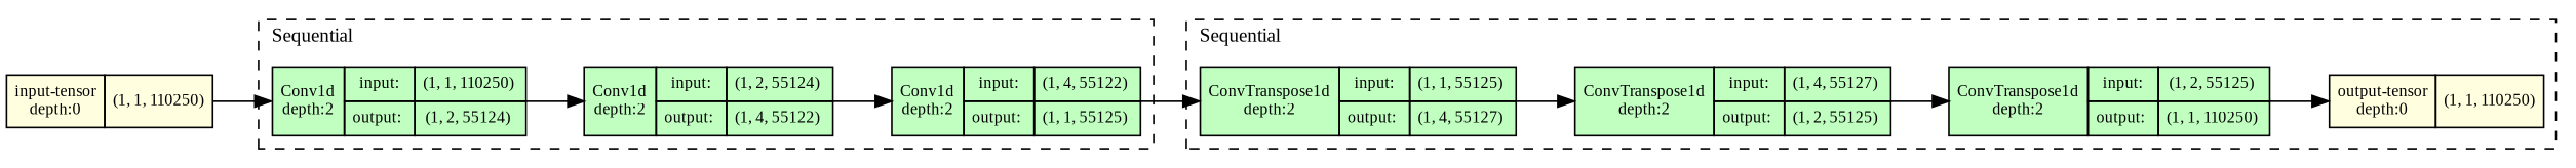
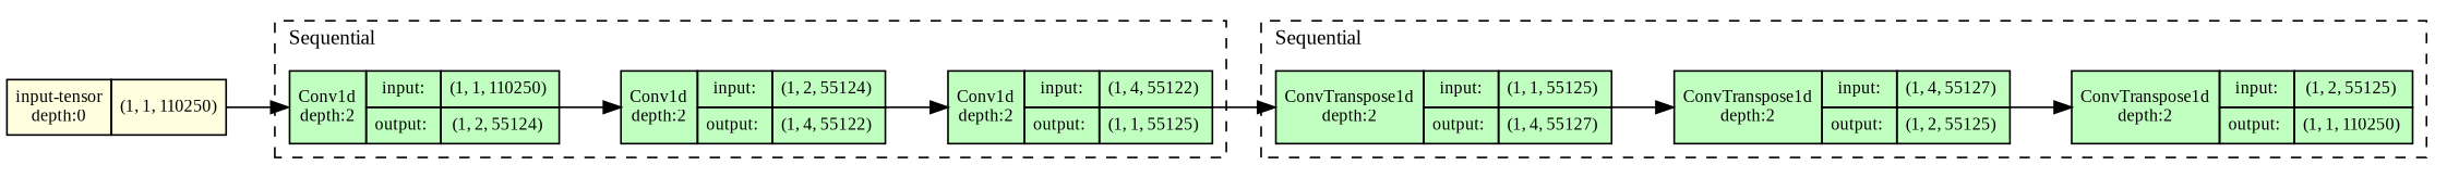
  strict digraph {
    ordering=in
    rankdir=LR
    fontname="Liberation Serif"
    node [align=left fillcolor=darkseagreen1 fontname="Liberation Serif" fontsize=10 margin=0 ranksep=0.1 shape=plaintext style=filled]
    edge [fontsize=10 fontname="Liberation Serif"]
    n1 [height=0.2 label=<                     <TABLE BORDER="0" CELLBORDER="1"                     CELLSPACING="0" CELLPADDING="4">                     <TR>                         <TD ROWSPAN="2">Conv1d<BR/>depth:2</TD>                         <TD COLSPAN="2">input:</TD>                         <TD COLSPAN="2">(1, 1, 110250) </TD>                     </TR>                     <TR>                         <TD COLSPAN="2">output: </TD>                         <TD COLSPAN="2">(1, 2, 55124) </TD>                     </TR>                     </TABLE>>]
    n2 [height=0.2 label=<                     <TABLE BORDER="0" CELLBORDER="1"                     CELLSPACING="0" CELLPADDING="4">                     <TR>                         <TD ROWSPAN="2">Conv1d<BR/>depth:2</TD>                         <TD COLSPAN="2">input:</TD>                         <TD COLSPAN="2">(1, 2, 55124) </TD>                     </TR>                     <TR>                         <TD COLSPAN="2">output: </TD>                         <TD COLSPAN="2">(1, 4, 55122) </TD>                     </TR>                     </TABLE>>]
    n3 [height=0.2 label=<                     <TABLE BORDER="0" CELLBORDER="1"                     CELLSPACING="0" CELLPADDING="4">                     <TR>                         <TD ROWSPAN="2">Conv1d<BR/>depth:2</TD>                         <TD COLSPAN="2">input:</TD>                         <TD COLSPAN="2">(1, 4, 55122) </TD>                     </TR>                     <TR>                         <TD COLSPAN="2">output: </TD>                         <TD COLSPAN="2">(1, 1, 55125) </TD>                     </TR>                     </TABLE>>]
    n4 [height=0.2 label=<                     <TABLE BORDER="0" CELLBORDER="1"                     CELLSPACING="0" CELLPADDING="4">                     <TR>                         <TD ROWSPAN="2">ConvTranspose1d<BR/>depth:2</TD>                         <TD COLSPAN="2">input:</TD>                         <TD COLSPAN="2">(1, 1, 55125) </TD>                     </TR>                     <TR>                         <TD COLSPAN="2">output: </TD>                         <TD COLSPAN="2">(1, 4, 55127) </TD>                     </TR>                     </TABLE>>]
    n5 [height=0.2 label=<                     <TABLE BORDER="0" CELLBORDER="1"                     CELLSPACING="0" CELLPADDING="4">                     <TR>                         <TD ROWSPAN="2">ConvTranspose1d<BR/>depth:2</TD>                         <TD COLSPAN="2">input:</TD>                         <TD COLSPAN="2">(1, 4, 55127) </TD>                     </TR>                     <TR>                         <TD COLSPAN="2">output: </TD>                         <TD COLSPAN="2">(1, 2, 55125) </TD>                     </TR>                     </TABLE>>]
    n6 [height=0.2 label=<                     <TABLE BORDER="0" CELLBORDER="1"                     CELLSPACING="0" CELLPADDING="4">                     <TR>                         <TD ROWSPAN="2">ConvTranspose1d<BR/>depth:2</TD>                         <TD COLSPAN="2">input:</TD>                         <TD COLSPAN="2">(1, 2, 55125) </TD>                     </TR>                     <TR>                         <TD COLSPAN="2">output: </TD>                         <TD COLSPAN="2">(1, 1, 110250) </TD>                     </TR>                     </TABLE>>]
-   n7 [fillcolor=lightyellow height=0.2 label=<                     <TABLE BORDER="0" CELLBORDER="1"                     CELLSPACING="0" CELLPADDING="4">                         <TR><TD>output-tensor<BR/>depth:0</TD><TD>(1, 1, 110250)</TD></TR>                     </TABLE>>]
    n8 [fillcolor=lightyellow height=0.2 label=<                     <TABLE BORDER="0" CELLBORDER="1"                     CELLSPACING="0" CELLPADDING="4">                         <TR><TD>input-tensor<BR/>depth:0</TD><TD>(1, 1, 110250)</TD></TR>                     </TABLE>>]
    subgraph cluster_1 {
      fontsize=12
      label=Sequential
      labeljust=l
      style=dashed
      n1
      n2
      n3
    }
    subgraph cluster_2 {
      fontsize=12
      label=Sequential
      labeljust=l
      style=dashed
      n4
      n5
      n6
-     n7
    }
    n1 -> n2
    n2 -> n3
    n3 -> n4
    n4 -> n5
    n5 -> n6
-   n6 -> n7
    n8 -> n1
  }
